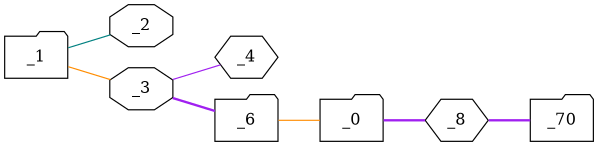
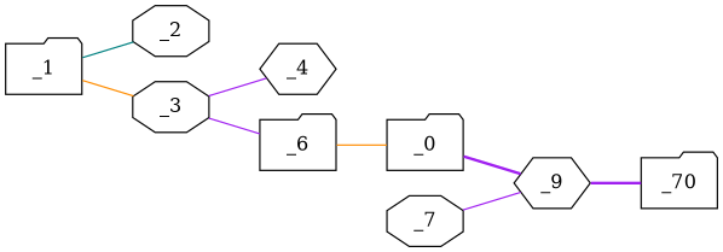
  graph {
    rankdir=LR
    node [charge=0 chem=1 shape=folder symbol="C  " x=3.5 y=1.933]
    edge [color=purple style=solid valence=1]
    _1 [x=3]
    _2 [chem=4 shape=octagon symbol="N  " x=2]
    _3 [chem=6 shape=octagon symbol="P  " y=1.067]
    _4 [chem=2 shape=hexagon symbol="O  " x=4]
    _6 [x=4.366 y=0.567]
    n6 [chem=4 label=_0 symbol="N  " x=4.366 y=-0.433]
-   _9 [shape=hexagon y=-0.933 label=_8]
+   _7 [chem=4 shape=octagon symbol="N  " x=2.634 y=-0.433]
+   _9 [shape=hexagon y=-0.933]
    n9 [chem=2 label=_70 symbol="O  " y=-1.933]
    _1 -- _2 [color=teal]
    _1 -- _3 [color=darkorange]
    _3 -- _4 [valence=2]
-   _3 -- _6 [style=bold]
+   _3 -- _6
    _6 -- n6 [color=darkorange]
    n6 -- _9 [style=bold]
+   _7 -- _9
    _9 -- n9 [style=bold valence=2]
  }
